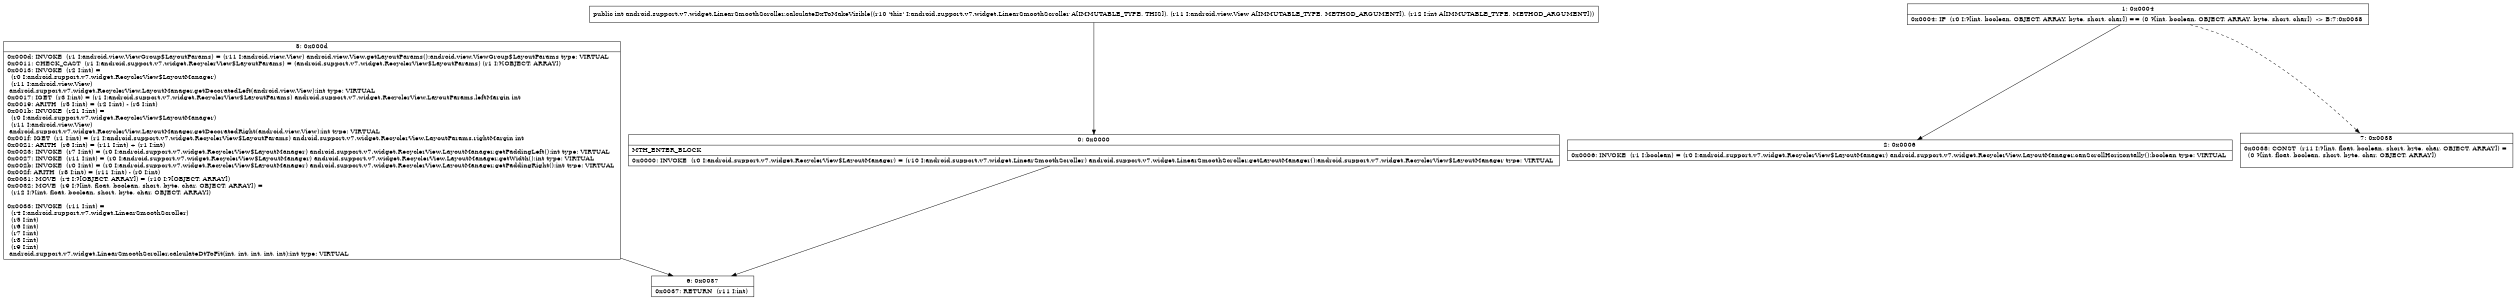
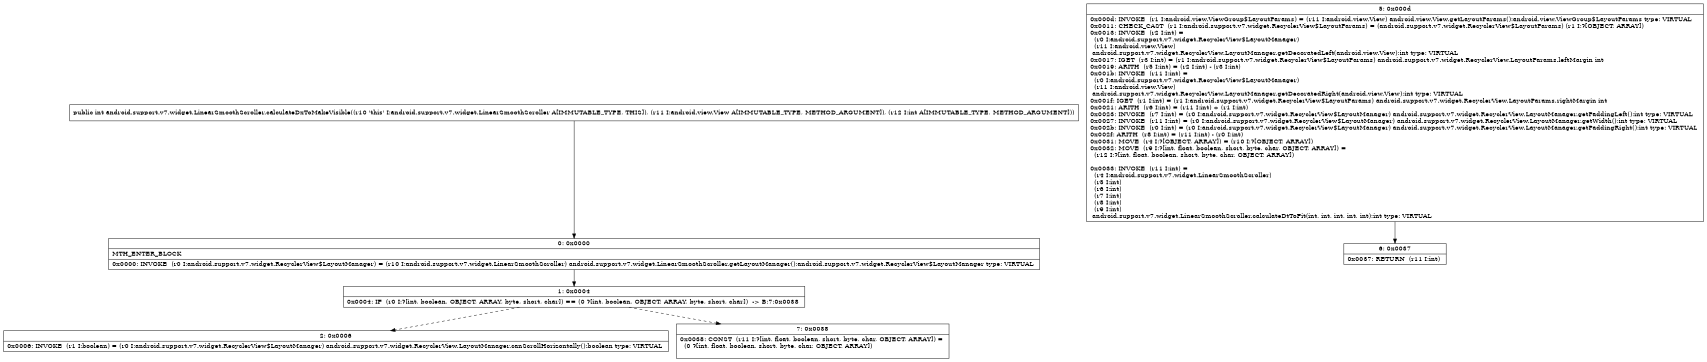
  digraph {
    node [shape=record]
    n1 [label="{0\:\ 0x0000|MTH_ENTER_BLOCK\l|0x0000: INVOKE  (r0 I:android.support.v7.widget.RecyclerView$LayoutManager) = (r10 I:android.support.v7.widget.LinearSmoothScroller) android.support.v7.widget.LinearSmoothScroller.getLayoutManager():android.support.v7.widget.RecyclerView$LayoutManager type: VIRTUAL \l}"]
    n2 [label="{1\:\ 0x0004|0x0004: IF  (r0 I:?[int, boolean, OBJECT, ARRAY, byte, short, char]) == (0 ?[int, boolean, OBJECT, ARRAY, byte, short, char])  \-\> B:7:0x0038 \l}"]
    n3 [label="{2\:\ 0x0006|0x0006: INVOKE  (r1 I:boolean) = (r0 I:android.support.v7.widget.RecyclerView$LayoutManager) android.support.v7.widget.RecyclerView.LayoutManager.canScrollHorizontally():boolean type: VIRTUAL \l}"]
    n4 [label="{7\:\ 0x0038|0x0038: CONST  (r11 I:?[int, float, boolean, short, byte, char, OBJECT, ARRAY]) = \l  (0 ?[int, float, boolean, short, byte, char, OBJECT, ARRAY])\l \l}"]
-   n5 [label="{5\:\ 0x000d|0x000d: INVOKE  (r1 I:android.view.ViewGroup$LayoutParams) = (r11 I:android.view.View) android.view.View.getLayoutParams():android.view.ViewGroup$LayoutParams type: VIRTUAL \l0x0011: CHECK_CAST  (r1 I:android.support.v7.widget.RecyclerView$LayoutParams) = (android.support.v7.widget.RecyclerView$LayoutParams) (r1 I:?[OBJECT, ARRAY]) \l0x0013: INVOKE  (r2 I:int) = \l  (r0 I:android.support.v7.widget.RecyclerView$LayoutManager)\l  (r11 I:android.view.View)\l android.support.v7.widget.RecyclerView.LayoutManager.getDecoratedLeft(android.view.View):int type: VIRTUAL \l0x0017: IGET  (r3 I:int) = (r1 I:android.support.v7.widget.RecyclerView$LayoutParams) android.support.v7.widget.RecyclerView.LayoutParams.leftMargin int \l0x0019: ARITH  (r5 I:int) = (r2 I:int) \- (r3 I:int) \l0x001b: INVOKE  (r21 I:int) = \l  (r0 I:android.support.v7.widget.RecyclerView$LayoutManager)\l  (r11 I:android.view.View)\l android.support.v7.widget.RecyclerView.LayoutManager.getDecoratedRight(android.view.View):int type: VIRTUAL \l0x001f: IGET  (r1 I:int) = (r1 I:android.support.v7.widget.RecyclerView$LayoutParams) android.support.v7.widget.RecyclerView.LayoutParams.rightMargin int \l0x0021: ARITH  (r6 I:int) = (r11 I:int) + (r1 I:int) \l0x0023: INVOKE  (r7 I:int) = (r0 I:android.support.v7.widget.RecyclerView$LayoutManager) android.support.v7.widget.RecyclerView.LayoutManager.getPaddingLeft():int type: VIRTUAL \l0x0027: INVOKE  (r11 I:int) = (r0 I:android.support.v7.widget.RecyclerView$LayoutManager) android.support.v7.widget.RecyclerView.LayoutManager.getWidth():int type: VIRTUAL \l0x002b: INVOKE  (r0 I:int) = (r0 I:android.support.v7.widget.RecyclerView$LayoutManager) android.support.v7.widget.RecyclerView.LayoutManager.getPaddingRight():int type: VIRTUAL \l0x002f: ARITH  (r8 I:int) = (r11 I:int) \- (r0 I:int) \l0x0031: MOVE  (r4 I:?[OBJECT, ARRAY]) = (r10 I:?[OBJECT, ARRAY]) \l0x0032: MOVE  (r9 I:?[int, float, boolean, short, byte, char, OBJECT, ARRAY]) = \l  (r12 I:?[int, float, boolean, short, byte, char, OBJECT, ARRAY])\l \l0x0033: INVOKE  (r11 I:int) = \l  (r4 I:android.support.v7.widget.LinearSmoothScroller)\l  (r5 I:int)\l  (r6 I:int)\l  (r7 I:int)\l  (r8 I:int)\l  (r9 I:int)\l android.support.v7.widget.LinearSmoothScroller.calculateDtToFit(int, int, int, int, int):int type: VIRTUAL \l}"]
+   n5 [label="{5\:\ 0x000d|0x000d: INVOKE  (r1 I:android.view.ViewGroup$LayoutParams) = (r11 I:android.view.View) android.view.View.getLayoutParams():android.view.ViewGroup$LayoutParams type: VIRTUAL \l0x0011: CHECK_CAST  (r1 I:android.support.v7.widget.RecyclerView$LayoutParams) = (android.support.v7.widget.RecyclerView$LayoutParams) (r1 I:?[OBJECT, ARRAY]) \l0x0013: INVOKE  (r2 I:int) = \l  (r0 I:android.support.v7.widget.RecyclerView$LayoutManager)\l  (r11 I:android.view.View)\l android.support.v7.widget.RecyclerView.LayoutManager.getDecoratedLeft(android.view.View):int type: VIRTUAL \l0x0017: IGET  (r3 I:int) = (r1 I:android.support.v7.widget.RecyclerView$LayoutParams) android.support.v7.widget.RecyclerView.LayoutParams.leftMargin int \l0x0019: ARITH  (r5 I:int) = (r2 I:int) \- (r3 I:int) \l0x001b: INVOKE  (r11 I:int) = \l  (r0 I:android.support.v7.widget.RecyclerView$LayoutManager)\l  (r11 I:android.view.View)\l android.support.v7.widget.RecyclerView.LayoutManager.getDecoratedRight(android.view.View):int type: VIRTUAL \l0x001f: IGET  (r1 I:int) = (r1 I:android.support.v7.widget.RecyclerView$LayoutParams) android.support.v7.widget.RecyclerView.LayoutParams.rightMargin int \l0x0021: ARITH  (r6 I:int) = (r11 I:int) + (r1 I:int) \l0x0023: INVOKE  (r7 I:int) = (r0 I:android.support.v7.widget.RecyclerView$LayoutManager) android.support.v7.widget.RecyclerView.LayoutManager.getPaddingLeft():int type: VIRTUAL \l0x0027: INVOKE  (r11 I:int) = (r0 I:android.support.v7.widget.RecyclerView$LayoutManager) android.support.v7.widget.RecyclerView.LayoutManager.getWidth():int type: VIRTUAL \l0x002b: INVOKE  (r0 I:int) = (r0 I:android.support.v7.widget.RecyclerView$LayoutManager) android.support.v7.widget.RecyclerView.LayoutManager.getPaddingRight():int type: VIRTUAL \l0x002f: ARITH  (r8 I:int) = (r11 I:int) \- (r0 I:int) \l0x0031: MOVE  (r4 I:?[OBJECT, ARRAY]) = (r10 I:?[OBJECT, ARRAY]) \l0x0032: MOVE  (r9 I:?[int, float, boolean, short, byte, char, OBJECT, ARRAY]) = \l  (r12 I:?[int, float, boolean, short, byte, char, OBJECT, ARRAY])\l \l0x0033: INVOKE  (r11 I:int) = \l  (r4 I:android.support.v7.widget.LinearSmoothScroller)\l  (r5 I:int)\l  (r6 I:int)\l  (r7 I:int)\l  (r8 I:int)\l  (r9 I:int)\l android.support.v7.widget.LinearSmoothScroller.calculateDtToFit(int, int, int, int, int):int type: VIRTUAL \l}"]
    n6 [label="{6\:\ 0x0037|0x0037: RETURN  (r11 I:int) \l}"]
    n7 [label="{public int android.support.v7.widget.LinearSmoothScroller.calculateDxToMakeVisible((r10 'this' I:android.support.v7.widget.LinearSmoothScroller A[IMMUTABLE_TYPE, THIS]), (r11 I:android.view.View A[IMMUTABLE_TYPE, METHOD_ARGUMENT]), (r12 I:int A[IMMUTABLE_TYPE, METHOD_ARGUMENT])) }"]
-   n1 -> n6
-   n2 -> n3 [style=solid]
+   n1 -> n2
+   n2 -> n3 [style=dashed]
    n2 -> n4 [style=dashed]
    n5 -> n6
    n7 -> n1
  }
